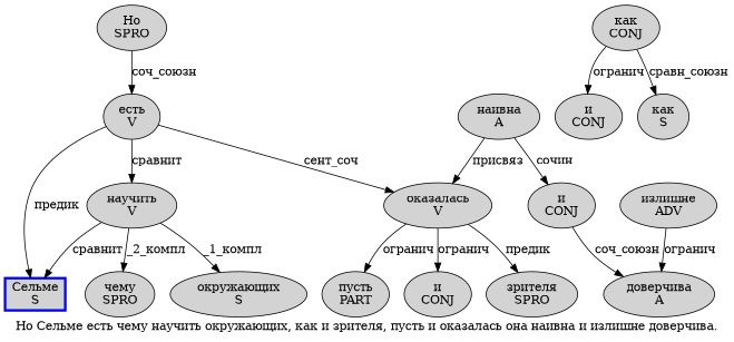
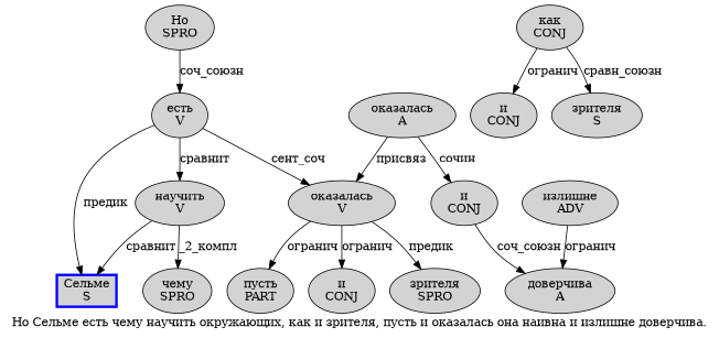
  digraph {
    label="Но Сельме есть чему научить окружающих, как и зрителя, пусть и оказалась она наивна и излишне доверчива."
    node [fillcolor=lightgray penwidth=1 shape=ellipse style=filled]
    n1 [label="Но\nSPRO"]
    n2 [label="есть\nV"]
    n3 [color=blue label="Сельме\nS" penwidth=3 shape=box]
    n4 [label="научить\nV"]
    n5 [label="оказалась\nV"]
    n6 [label="чему\nSPRO"]
-   n7 [label="окружающих\nS"]
    n8 [label="пусть\nPART"]
    n9 [label="и\nCONJ"]
    n10 [label="зрителя\nSPRO"]
    n11 [label="как\nCONJ"]
    n12 [label="и\nCONJ"]
-   n13 [label="как\nS"]
-   n14 [label="наивна\nA"]
+   n13 [label="зрителя\nS"]
+   n14 [label="оказалась\nA"]
    n15 [label="и\nCONJ"]
    n16 [label="доверчива\nA"]
    n17 [label="излишне\nADV"]
    n1 -> n2 [label="соч_союзн"]
    n2 -> n3 [label="предик"]
    n2 -> n4 [label="сравнит"]
    n2 -> n5 [label="сент_соч"]
    n4 -> n3 [label="сравнит"]
    n4 -> n6 [label="_2_компл"]
-   n4 -> n7 [label="_1_компл"]
    n5 -> n8 [label="огранич"]
    n5 -> n9 [label="огранич"]
    n5 -> n10 [label="предик"]
    n11 -> n12 [label="огранич"]
    n11 -> n13 [label="сравн_союзн"]
    n14 -> n5 [label="присвяз"]
    n14 -> n15 [label="сочин"]
    n15 -> n16 [label="соч_союзн"]
    n17 -> n16 [label="огранич"]
  }
